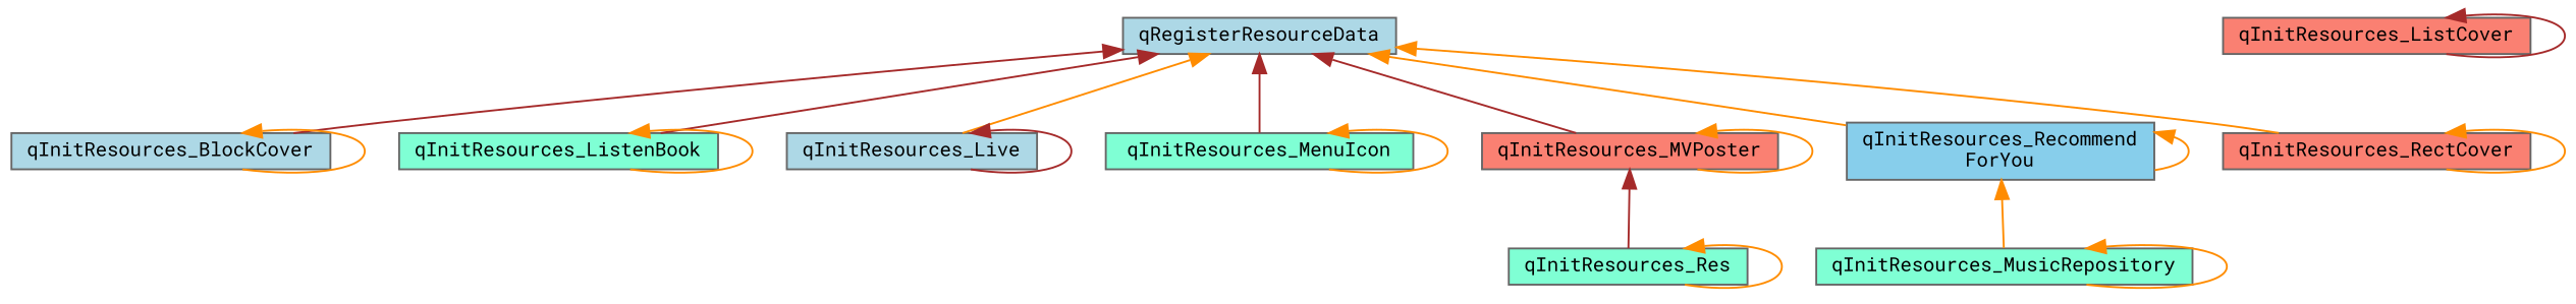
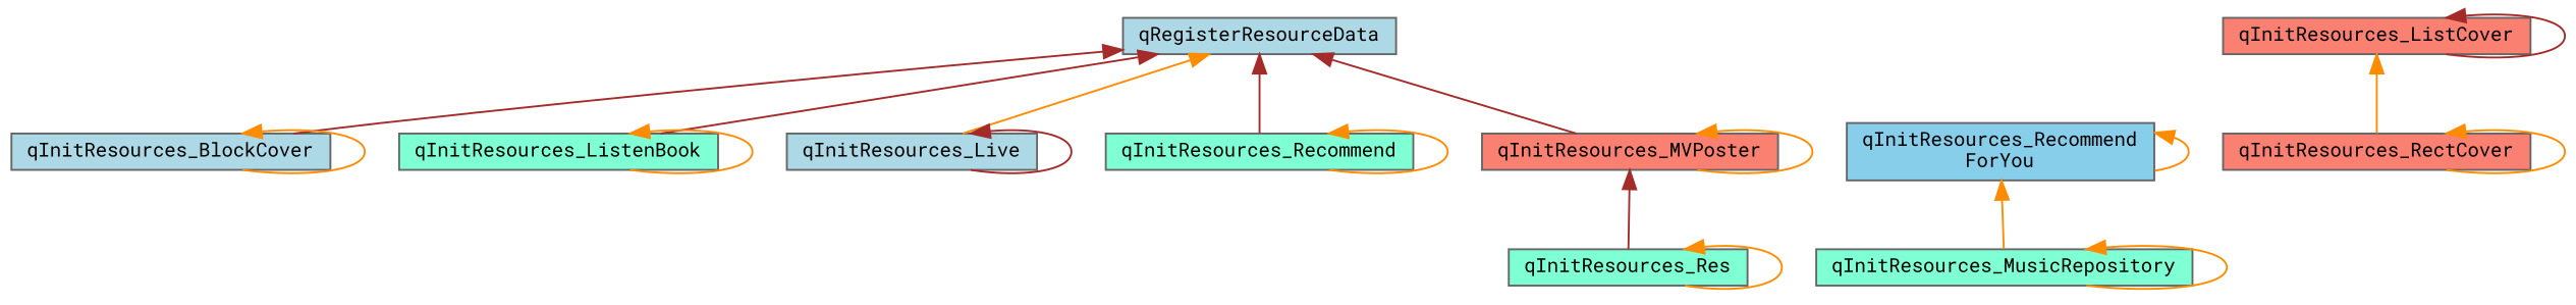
  digraph {
    fontname="Roboto Mono"
    rankdir=TB
    node [color=grey40 fillcolor=aquamarine fontname="Roboto Mono" fontsize=10 shape=box style=filled]
    edge [color=darkorange dir=back fontname="Roboto Mono" fontsize=10 labelfontname=Helvetica labelfontsize=10 style=solid]
    n1 [color=gray40 fillcolor=lightblue fontcolor=black height=0.2 label=qRegisterResourceData width=0.4]
    n2 [fillcolor=lightblue height=0.2 label=qInitResources_BlockCover width=0.4]
    n3 [height=0.2 label=qInitResources_ListenBook width=0.4]
    n4 [fillcolor=lightblue height=0.2 label=qInitResources_Live width=0.4]
-   n5 [height=0.2 label=qInitResources_MenuIcon width=0.4]
+   n5 [height=0.2 label=qInitResources_Recommend width=0.4]
    n6 [fillcolor=salmon height=0.2 label=qInitResources_MVPoster width=0.4]
    n7 [fillcolor=skyblue height=0.2 label="qInitResources_Recommend\lForYou" width=0.4]
    n8 [fillcolor=salmon height=0.2 label=qInitResources_RectCover width=0.4]
    n9 [fillcolor=salmon height=0.2 label=qInitResources_ListCover width=0.4]
    n10 [height=0.2 label=qInitResources_MusicRepository width=0.4]
    n11 [height=0.2 label=qInitResources_Res width=0.4]
    n1 -> n2 [color=brown]
    n1 -> n3 [color=brown]
    n1 -> n4
    n1 -> n5 [color=brown]
    n1 -> n6 [color=brown]
-   n1 -> n7
-   n1 -> n8
+   n9 -> n8
    n2 -> n2
    n3 -> n3
    n4 -> n4 [color=brown]
    n5 -> n5
    n6 -> n6
    n6 -> n11 [color=brown]
    n7 -> n7
    n7 -> n10
    n8 -> n8
    n9 -> n9 [color=brown]
    n10 -> n10
    n11 -> n11
  }
